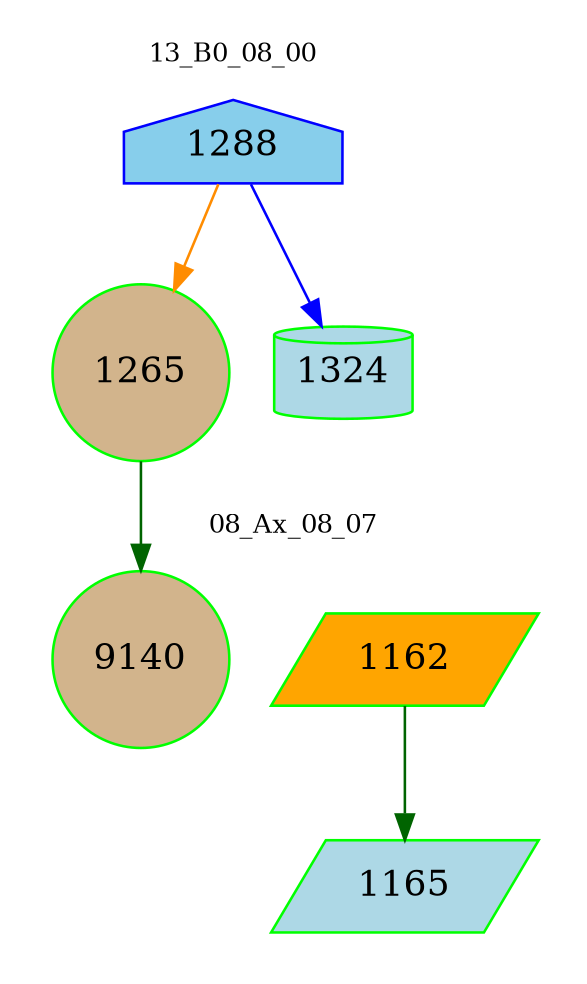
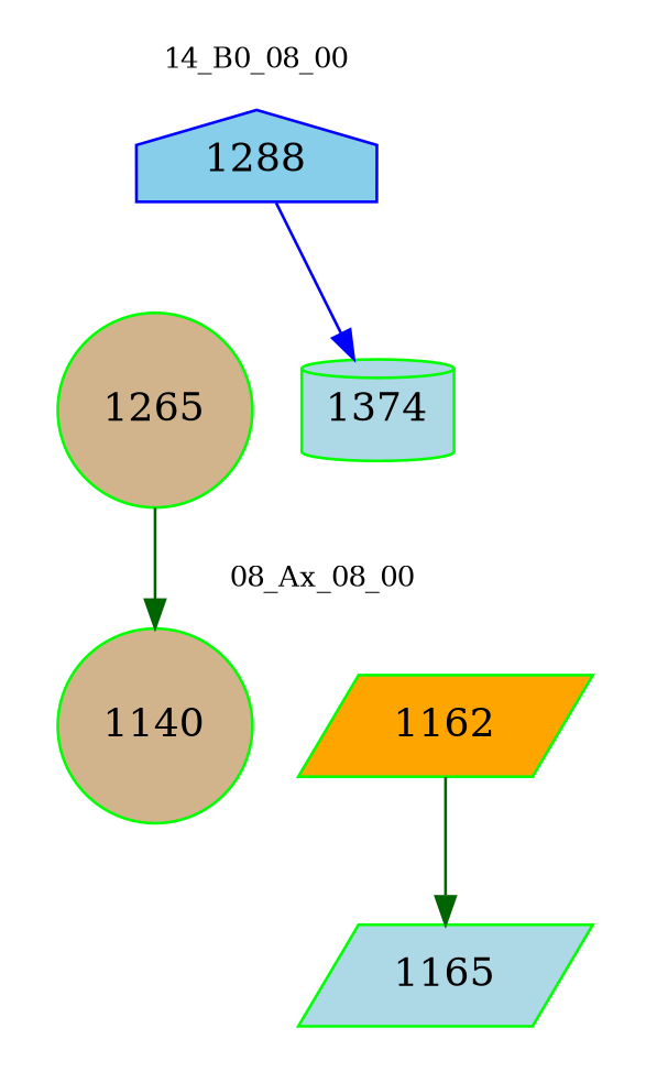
  digraph {
    node [color=green fillcolor=tan shape=parallelogram style=filled]
    edge [color=darkgreen]
    n1 [fillcolor=orange label=1162]
-   n2 [label=9140 shape=circle]
+   n2 [label=1140 shape=circle]
    n3 [fillcolor=lightblue label=1165]
    n4 [color=blue fillcolor=skyblue label=1288 shape=house]
    n5 [label=1265 shape=circle]
-   n6 [fillcolor=lightblue label=1324 shape=cylinder]
+   n6 [fillcolor=lightblue label=1374 shape=cylinder]
    subgraph cluster_1 {
      color=white
      fontsize=10
-     label="08_Ax_08_07"
+     label="08_Ax_08_00"
      n1
      n2
      n3
    }
    subgraph cluster_2 {
      color=white
      fontsize=10
-     label="13_B0_08_00"
+     label="14_B0_08_00"
      n4
      n5
      n6
    }
    n1 -> n3
-   n4 -> n5 [color=darkorange]
    n4 -> n6 [color=blue]
    n5 -> n2
  }
